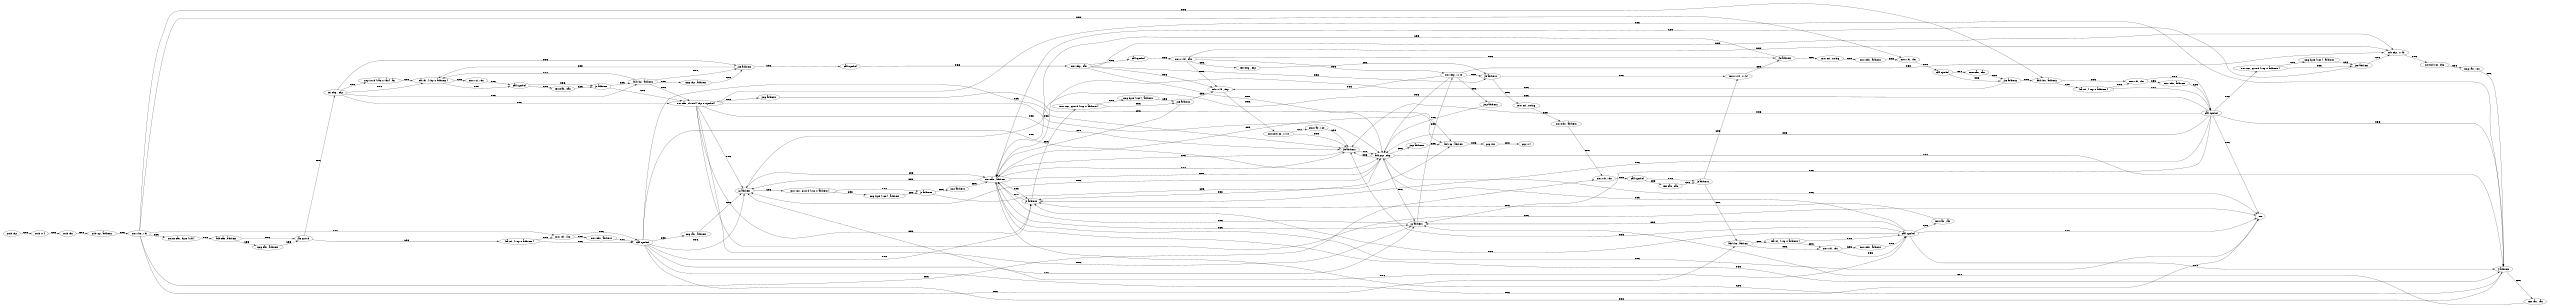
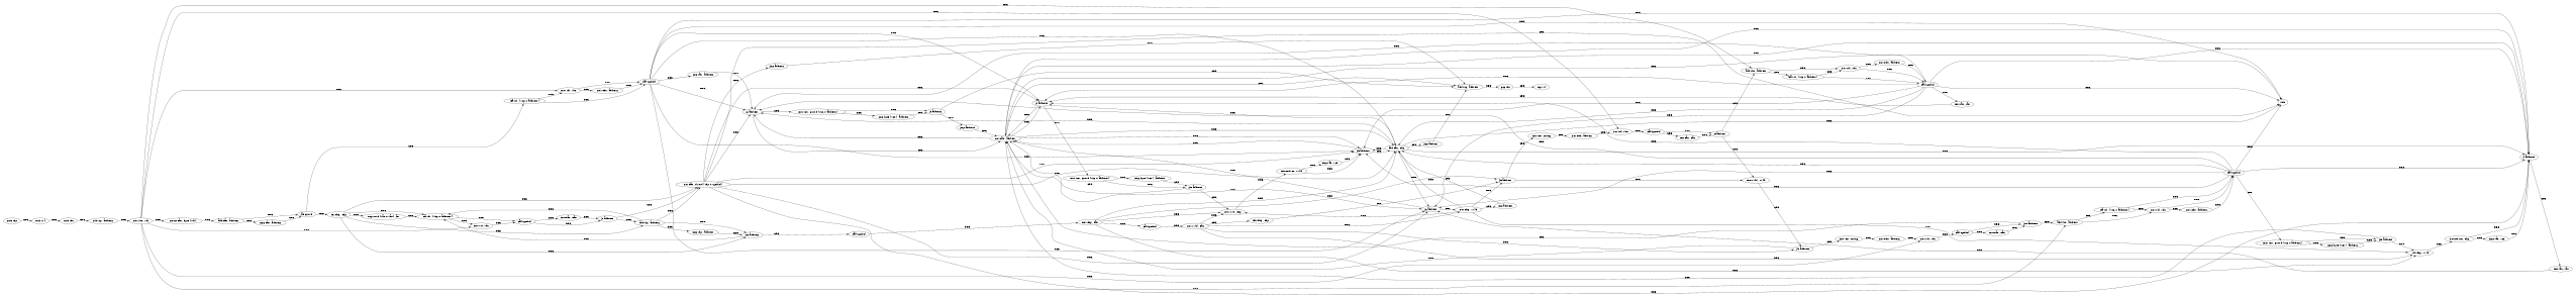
  digraph {
    rankdir=LR
    n1 [label="push rbp"]
    n2 [label="push r14"]
    n3 [label="push rbx"]
    n4 [label="sub rsp , address"]
    n5 [label="mov rbx , rdi"]
    n6 [label="movsx eax , byte [ rdi ]"]
    n7 [label="mov rdi , rbx"]
    n8 [label="mov rsi , rbx"]
    n9 [label="mov rdi , rbx"]
    n10 [label="add rbx , address"]
    n11 [label="mov rdi , rbx"]
    n12 [label="add rbx , address"]
    n13 [label="add eax , address"]
    n14 [label="call symbol"]
    n15 [label="mov edx , address"]
    n16 [label="call symbol"]
    n17 [label="call symbol"]
    n18 [label="lea rsi , [ rsp + address ]"]
    n19 [label="mov rdi , rbx"]
    n20 [label="call symbol"]
    n21 [label="lea rsi , [ rsp + address ]"]
    n22 [label="mov rdi , rbx"]
    n23 [label="cmp eax , address"]
    n24 [label="jae qword"]
    n25 [label="xor ebp , ebp"]
    n26 [label="lea rsi , [ rsp + address ]"]
    n27 [label="nop word [ rax + rax ] , ax"]
    n28 [label="lea rdi , [ rbp + address ]"]
    n29 [label="mov eax , dword [ rbp + symbol ]"]
    n30 [label="add rbp , address"]
    n31 [label="jne address"]
    n32 [label="jg address"]
    n33 [label=retn]
    n34 [label="js address"]
    n35 [label="jl address"]
    n36 [label="jle address"]
-   n37 [label="add pop , ebp"]
+   n37 [label="add eax , ebp"]
    n38 [label="jg address"]
    n39 [label="jmp address"]
    n40 [label="cmp rbp , address"]
    n41 [label="call symbol"]
    n42 [label="cmp rax , address"]
    n43 [label="test eax , eax"]
    n44 [label="je address"]
    n45 [label="mov eax , address"]
    n46 [label="mov rcx , qword [ rsp + address ]"]
    n47 [label="mov rcx , qword [ rsp + address ]"]
    n48 [label="test rax , rax"]
    n49 [label="jmp address"]
    n50 [label="mov ebp , r14d"]
    n51 [label="add rsp , address"]
    n52 [label="cmp byte [ rcx ] , address"]
    n53 [label="je address"]
    n54 [label="pop rbx"]
    n55 [label="jmp address"]
    n56 [label="pop r14"]
    n57 [label="mov ebp , eax"]
    n58 [label="call symbol"]
    n59 [label="jle address"]
    n60 [label="sub ebp , r14d"]
    n61 [label="sub r14d , ebp"]
    n62 [label="mov r14d , eax"]
    n63 [label="test r14d , r14d"]
    n64 [label="mov esi , string"]
    n65 [label="movsxd rcx , ebp"]
    n66 [label="movsxd rcx , r14d"]
    n67 [label="test ebp , ebp"]
    n68 [label="jle address"]
    n69 [label="mov esi , string"]
    n70 [label="jmp address"]
    n71 [label="mov edx , address"]
    n72 [label="mov edx , address"]
    n73 [label="test eax , eax"]
    n74 [label="je address"]
    n75 [label="call symbol"]
    n76 [label="mov edx , address"]
    n77 [label="test eax , eax"]
    n78 [label="jne address"]
    n79 [label="call symbol"]
    n80 [label="mov edx , address"]
    n81 [label="test rax , rax"]
    n82 [label="cmp byte [ rcx ] , address"]
    n83 [label="jne address"]
    n84 [label="mov rcx , qword [ rsp + address ]"]
    n85 [label="cmp byte [ rcx ] , address"]
    n86 [label="jne address"]
    n87 [label="cmp rax , rcx"]
    n88 [label="cmp rax , rcx"]
    n1 -> n2 [label=CFG]
    n2 -> n3 [label=CFG]
    n3 -> n4 [label=CFG]
    n4 -> n5 [label=CFG]
    n5 -> n6 [label=CFG]
    n5 -> n7 [label=DFG]
+   n5 -> n8 [label=DFG]
    n5 -> n9 [label=DFG]
    n5 -> n10 [label=DFG]
    n5 -> n11 [label=DFG]
    n5 -> n12 [label=DFG]
    n6 -> n13 [label=DFG]
    n7 -> n14 [label=DFG]
    n7 -> n15 [label=CFG]
    n8 -> n16 [label=DFG]
    n9 -> n17 [label=DFG]
    n10 -> n18 [label=CFG]
    n10 -> n19 [label=DFG]
    n11 -> n20 [label=DFG]
    n12 -> n21 [label=CFG]
    n12 -> n22 [label=DFG]
    n13 -> n23 [label=CFG]
    n13 -> n24 [label=DFG]
    n14 -> n32 [label=DFG]
    n14 -> n33 [label=DFG]
    n14 -> n34 [label=DFG]
    n14 -> n35 [label=DFG]
    n14 -> n36 [label=DFG]
    n14 -> n37 [label=DFG]
    n14 -> n38 [label=DFG]
    n14 -> n42 [label=CFG]
    n15 -> n14 [label=CFG]
    n16 -> n43 [label=CFG]
    n16 -> n44 [label=DFG]
    n17 -> n73 [label=CFG]
    n17 -> n74 [label=DFG]
    n18 -> n19 [label=CFG]
    n18 -> n75 [label=DFG]
    n19 -> n75 [label=DFG]
    n19 -> n76 [label=CFG]
    n20 -> n77 [label=CFG]
    n20 -> n78 [label=DFG]
    n21 -> n22 [label=CFG]
    n21 -> n79 [label=DFG]
    n22 -> n79 [label=DFG]
    n22 -> n80 [label=CFG]
    n23 -> n24 [label=CFG]
    n24 -> n25 [label=CFG]
    n24 -> n26 [label=CFG]
    n25 -> n27 [label=CFG]
    n25 -> n28 [label=DFG]
    n25 -> n29 [label=DFG]
    n25 -> n30 [label=DFG]
    n25 -> n31 [label=DFG]
    n26 -> n7 [label=CFG]
    n26 -> n14 [label=DFG]
    n27 -> n28 [label=CFG]
    n28 -> n8 [label=CFG]
    n28 -> n16 [label=DFG]
    n29 -> n32 [label=DFG]
    n29 -> n33 [label=CFG]
    n29 -> n34 [label=DFG]
    n29 -> n35 [label=DFG]
    n29 -> n36 [label=DFG]
    n29 -> n37 [label=DFG]
    n29 -> n38 [label=DFG]
    n29 -> n39 [label=CFG]
    n30 -> n28 [label=DFG]
    n30 -> n29 [label=DFG]
    n30 -> n31 [label=DFG]
    n30 -> n40 [label=CFG]
    n31 -> n28 [label=CFG]
    n31 -> n41 [label=CFG]
    n32 -> n45 [label=CFG]
    n32 -> n46 [label=CFG]
    n34 -> n45 [label=CFG]
    n34 -> n47 [label=CFG]
    n35 -> n45 [label=CFG]
    n35 -> n48 [label=CFG]
    n36 -> n37 [label=CFG]
    n36 -> n45 [label=CFG]
    n37 -> n32 [label=DFG]
    n37 -> n33 [label=DFG]
    n37 -> n34 [label=DFG]
    n37 -> n35 [label=DFG]
    n37 -> n36 [label=DFG]
    n37 -> n38 [label=DFG]
    n37 -> n49 [label=CFG]
    n38 -> n45 [label=CFG]
    n38 -> n50 [label=CFG]
    n39 -> n51 [label=CFG]
    n40 -> n31 [label=CFG]
    n41 -> n57 [label=DFG]
    n42 -> n32 [label=CFG]
    n43 -> n44 [label=CFG]
    n44 -> n29 [label=CFG]
    n44 -> n30 [label=CFG]
    n45 -> n32 [label=DFG]
    n45 -> n33 [label=DFG]
    n45 -> n34 [label=DFG]
    n45 -> n35 [label=DFG]
    n45 -> n36 [label=DFG]
    n45 -> n37 [label=DFG]
    n45 -> n38 [label=DFG]
    n45 -> n51 [label=CFG]
    n46 -> n52 [label=CFG]
    n46 -> n53 [label=DFG]
    n47 -> n82 [label=CFG]
    n47 -> n83 [label=DFG]
    n48 -> n38 [label=CFG]
    n49 -> n51 [label=CFG]
    n50 -> n37 [label=DFG]
    n50 -> n59 [label=DFG]
    n50 -> n60 [label=DFG]
    n50 -> n61 [label=DFG]
    n50 -> n70 [label=CFG]
    n51 -> n54 [label=DFG]
    n52 -> n53 [label=CFG]
    n53 -> n51 [label=CFG]
    n53 -> n55 [label=CFG]
    n54 -> n56 [label=CFG]
    n55 -> n45 [label=CFG]
    n57 -> n37 [label=DFG]
    n57 -> n58 [label=CFG]
    n57 -> n59 [label=DFG]
    n57 -> n60 [label=DFG]
    n57 -> n61 [label=DFG]
    n58 -> n62 [label=DFG]
    n59 -> n63 [label=CFG]
    n59 -> n64 [label=CFG]
    n60 -> n65 [label=DFG]
    n61 -> n66 [label=DFG]
    n62 -> n50 [label=DFG]
    n62 -> n60 [label=DFG]
    n62 -> n61 [label=DFG]
    n62 -> n67 [label=CFG]
    n62 -> n68 [label=DFG]
    n63 -> n68 [label=CFG]
    n64 -> n71 [label=CFG]
+   n65 -> n35 [label=DFG]
    n65 -> n87 [label=CFG]
    n66 -> n36 [label=DFG]
    n66 -> n88 [label=CFG]
    n67 -> n59 [label=CFG]
    n68 -> n45 [label=CFG]
    n68 -> n69 [label=CFG]
    n69 -> n72 [label=CFG]
    n70 -> n37 [label=CFG]
    n71 -> n9 [label=CFG]
    n72 -> n11 [label=CFG]
    n73 -> n74 [label=CFG]
    n74 -> n10 [label=CFG]
    n74 -> n63 [label=CFG]
    n75 -> n32 [label=DFG]
    n75 -> n33 [label=DFG]
    n75 -> n34 [label=DFG]
    n75 -> n35 [label=DFG]
    n75 -> n36 [label=DFG]
    n75 -> n37 [label=DFG]
    n75 -> n38 [label=DFG]
    n75 -> n81 [label=CFG]
    n76 -> n75 [label=CFG]
    n77 -> n78 [label=CFG]
    n78 -> n12 [label=CFG]
    n78 -> n45 [label=CFG]
    n79 -> n32 [label=DFG]
    n79 -> n33 [label=DFG]
    n79 -> n34 [label=DFG]
    n79 -> n35 [label=DFG]
    n79 -> n36 [label=DFG]
    n79 -> n37 [label=DFG]
    n79 -> n38 [label=DFG]
    n79 -> n84 [label=CFG]
    n80 -> n79 [label=CFG]
    n81 -> n34 [label=CFG]
    n82 -> n83 [label=CFG]
    n83 -> n45 [label=CFG]
    n83 -> n61 [label=CFG]
    n84 -> n85 [label=CFG]
    n84 -> n86 [label=DFG]
    n85 -> n86 [label=CFG]
    n86 -> n45 [label=CFG]
    n86 -> n60 [label=CFG]
    n87 -> n35 [label=CFG]
    n88 -> n36 [label=CFG]
  }
